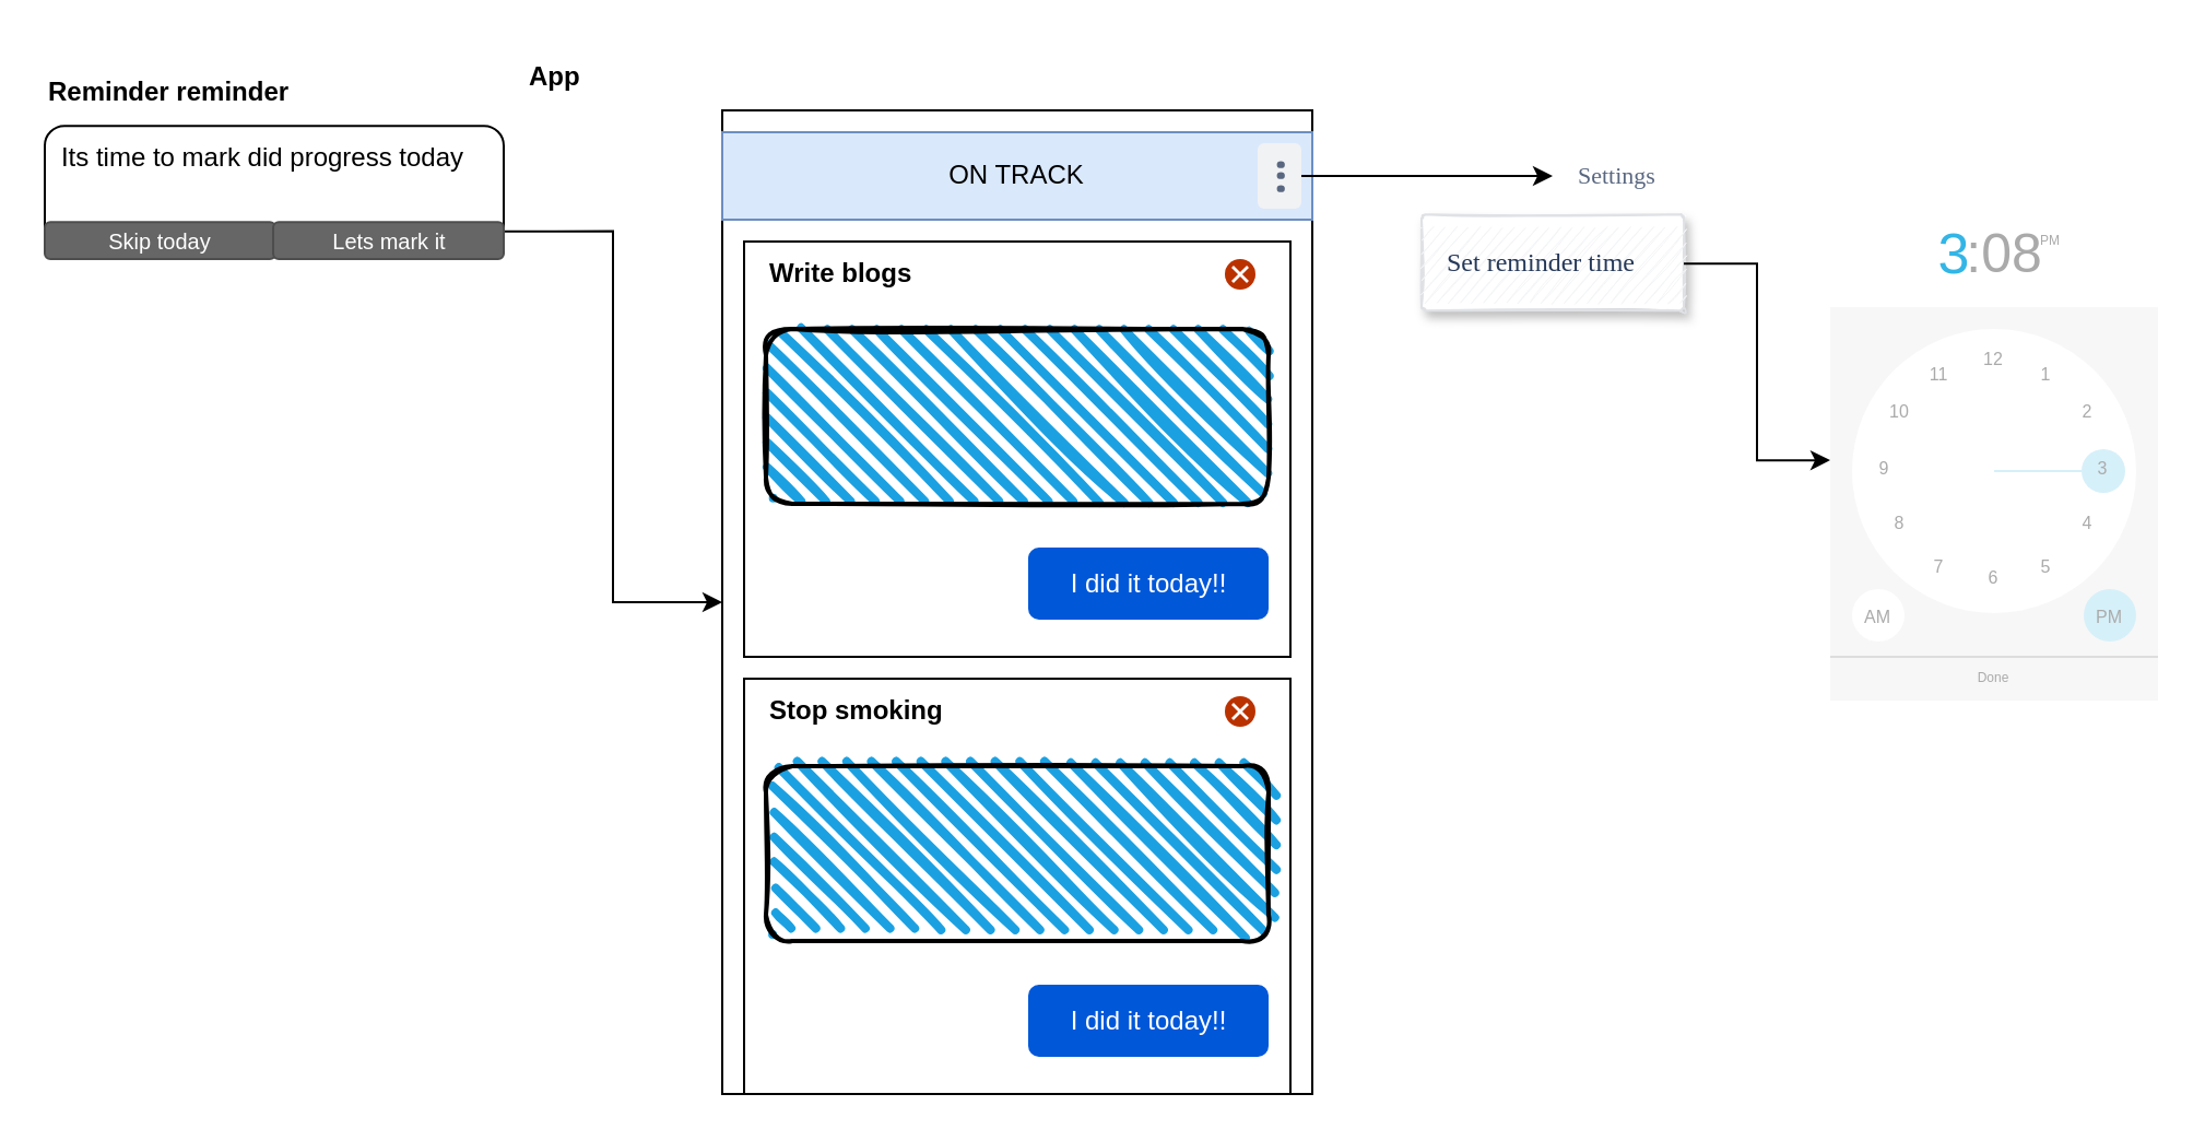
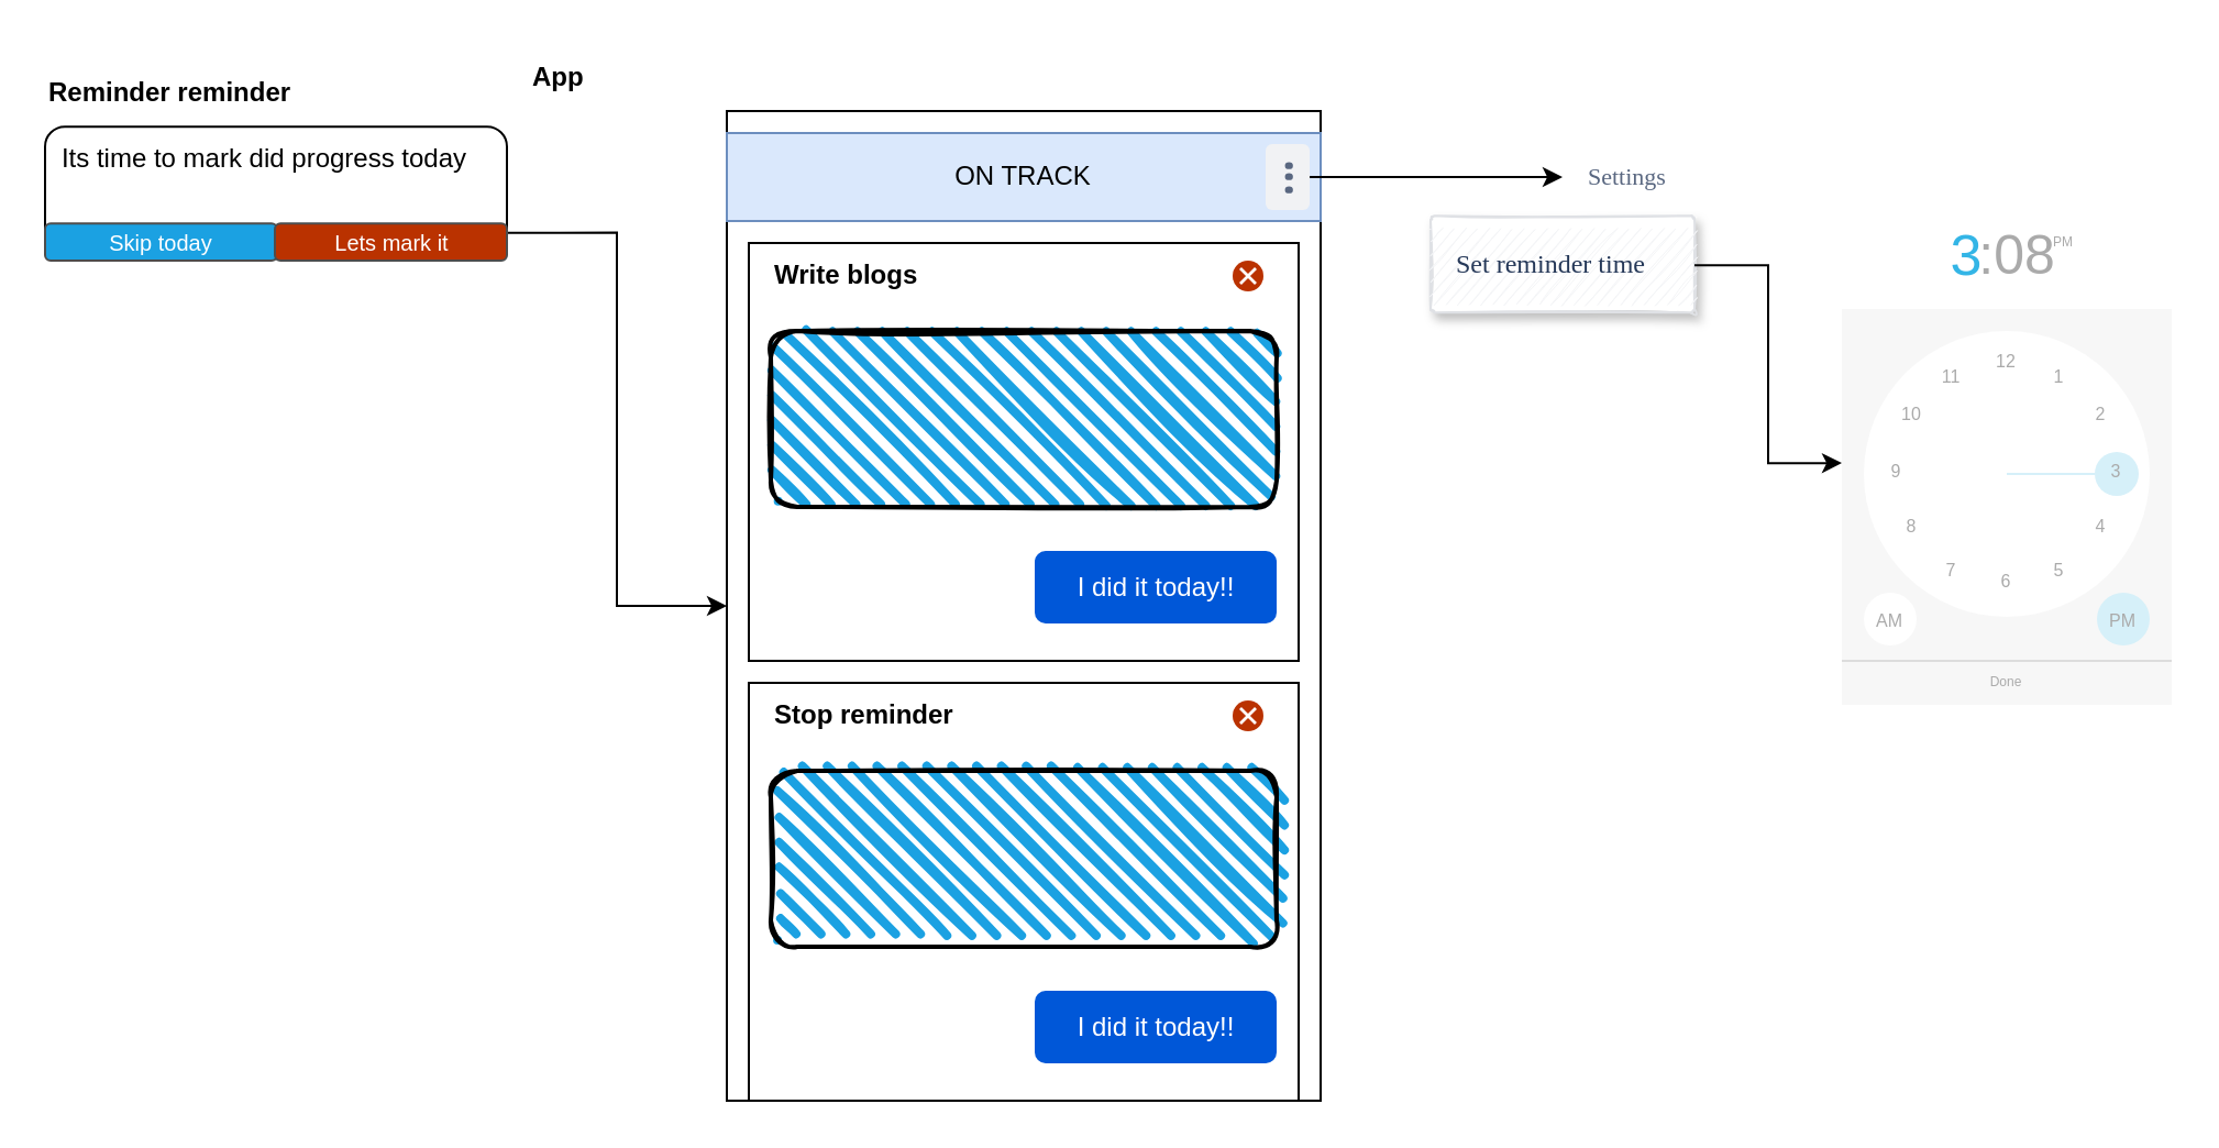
  <mxCell id="0" />
  <mxCell id="1" parent="0" />
  <mxCell id="2" value="" style="rounded=0;whiteSpace=wrap;html=1;" vertex="1" parent="1"><mxGeometry x="330" y="50" width="270" height="450" as="geometry" /></mxCell>
  <mxCell id="3" value="" style="rounded=0;whiteSpace=wrap;html=1;" vertex="1" parent="1"><mxGeometry x="340" y="110" width="250" height="190" as="geometry" /></mxCell>
  <mxCell id="4" value="ON TRACK" style="text;html=1;strokeColor=#6c8ebf;fillColor=#dae8fc;align=center;verticalAlign=middle;whiteSpace=wrap;rounded=0;" vertex="1" parent="1"><mxGeometry x="330" y="60" width="270" height="40" as="geometry" /></mxCell>
  <mxCell id="5" value="Write blogs" style="text;html=1;strokeColor=none;fillColor=none;align=left;verticalAlign=middle;whiteSpace=wrap;rounded=0;fontStyle=1" vertex="1" parent="1"><mxGeometry x="350" y="110" width="110" height="30" as="geometry" /></mxCell>
  <mxCell id="6" value="" style="rounded=1;whiteSpace=wrap;html=1;strokeWidth=2;fillWeight=4;hachureGap=8;hachureAngle=45;fillColor=#1ba1e2;sketch=1;" vertex="1" parent="1"><mxGeometry x="350" y="150" width="230" height="80" as="geometry" /></mxCell>
  <mxCell id="7" value="" style="html=1;shadow=0;dashed=0;shape=mxgraph.atlassian.close;fillColor=#BA3200;strokeColor=none;html=1;sketch=0;" vertex="1" parent="1"><mxGeometry x="560" y="118" width="14" height="14" as="geometry" /></mxCell>
  <mxCell id="8" value="I did it today!!" style="rounded=1;fillColor=#0057D8;strokeColor=none;html=1;fontColor=#ffffff;align=center;verticalAlign=middle;fontStyle=0;fontSize=12;sketch=0;" vertex="1" parent="1"><mxGeometry x="470" y="250" width="110" height="33" as="geometry" /></mxCell>
  <mxCell id="9" value="" style="rounded=0;whiteSpace=wrap;html=1;" vertex="1" parent="1"><mxGeometry x="340" y="310" width="250" height="190" as="geometry" /></mxCell>
- <mxCell id="10" value="Stop smoking" style="text;html=1;strokeColor=none;fillColor=none;align=left;verticalAlign=middle;whiteSpace=wrap;rounded=0;fontStyle=1" vertex="1" parent="1"><mxGeometry x="350" y="310" width="110" height="30" as="geometry" /></mxCell>
+ <mxCell id="10" value="Stop reminder" style="text;html=1;strokeColor=none;fillColor=none;align=left;verticalAlign=middle;whiteSpace=wrap;rounded=0;fontStyle=1" vertex="1" parent="1"><mxGeometry x="350" y="310" width="110" height="30" as="geometry" /></mxCell>
  <mxCell id="11" value="" style="rounded=1;whiteSpace=wrap;html=1;strokeWidth=2;fillWeight=4;hachureGap=8;hachureAngle=45;fillColor=#1ba1e2;sketch=1;" vertex="1" parent="1"><mxGeometry x="350" y="350" width="230" height="80" as="geometry" /></mxCell>
  <mxCell id="12" value="" style="html=1;shadow=0;dashed=0;shape=mxgraph.atlassian.close;fillColor=#BA3200;strokeColor=none;html=1;sketch=0;" vertex="1" parent="1"><mxGeometry x="560" y="318" width="14" height="14" as="geometry" /></mxCell>
  <mxCell id="13" value="I did it today!!" style="rounded=1;fillColor=#0057D8;strokeColor=none;html=1;fontColor=#ffffff;align=center;verticalAlign=middle;fontStyle=0;fontSize=12;sketch=0;" vertex="1" parent="1"><mxGeometry x="470" y="450" width="110" height="33" as="geometry" /></mxCell>
  <mxCell id="14" value="&lt;b&gt;App&lt;/b&gt;" style="text;html=1;strokeColor=none;fillColor=none;align=left;verticalAlign=middle;whiteSpace=wrap;rounded=0;" vertex="1" parent="1"><mxGeometry x="240" y="20" width="60" height="30" as="geometry" /></mxCell>
  <mxCell id="15" style="edgeStyle=orthogonalEdgeStyle;rounded=0;orthogonalLoop=1;jettySize=auto;html=1;exitX=0.5;exitY=0;exitDx=0;exitDy=0;entryX=0;entryY=0.5;entryDx=0;entryDy=0;" edge="1" parent="1" source="16" target="20"><mxGeometry relative="1" as="geometry" /></mxCell>
  <mxCell id="16" value="" style="rounded=1;fillColor=#F1F2F4;align=center;strokeColor=none;html=1;fontColor=#596780;fontSize=12;rotation=90;" vertex="1" parent="1"><mxGeometry x="570" y="70" width="30" height="20" as="geometry" /></mxCell>
  <mxCell id="17" value="" style="shape=ellipse;fillColor=#596780;strokeColor=none;html=1;rotation=90;" vertex="1" parent="16"><mxGeometry x="14" y="3" width="3.214" height="3.636" as="geometry" /></mxCell>
  <mxCell id="18" value="" style="shape=ellipse;fillColor=#596780;strokeColor=none;html=1;rotation=90;" vertex="1" parent="16"><mxGeometry x="14" y="8" width="3.214" height="3.636" as="geometry" /></mxCell>
  <mxCell id="19" value="" style="shape=ellipse;fillColor=#596780;strokeColor=none;html=1;rotation=90;" vertex="1" parent="16"><mxGeometry x="14" y="14" width="3.214" height="3.636" as="geometry" /></mxCell>
  <mxCell id="20" value="Settings" style="rounded=1;fillColor=none;strokeColor=none;html=1;fontColor=#596780;align=left;fontSize=11;spacingLeft=10;fontSize=11;sketch=1;hachureGap=4;pointerEvents=0;fontFamily=Architects Daughter;fontSource=https%3A%2F%2Ffonts.googleapis.com%2Fcss%3Ffamily%3DArchitects%2BDaughter;" vertex="1" parent="1"><mxGeometry x="710" y="70" width="100" height="20" as="geometry" /></mxCell>
  <mxCell id="21" value="" style="rounded=1;fillColor=#ffffff;strokeColor=#DFE1E5;shadow=1;html=1;arcSize=4;sketch=1;hachureGap=4;pointerEvents=0;fontFamily=Architects Daughter;fontSource=https%3A%2F%2Ffonts.googleapis.com%2Fcss%3Ffamily%3DArchitects%2BDaughter;fontSize=20;" vertex="1" parent="1"><mxGeometry x="650" y="97.64" width="120" height="44" as="geometry" /></mxCell>
  <mxCell id="22" value="Set reminder time" style="rounded=0;fillColor=#F4F5F7;strokeColor=none;shadow=0;html=1;align=left;fontSize=12;spacingLeft=10;fontColor=#253858;resizeWidth=1;sketch=1;hachureGap=4;pointerEvents=0;fontFamily=Architects Daughter;fontSource=https%3A%2F%2Ffonts.googleapis.com%2Fcss%3Ffamily%3DArchitects%2BDaughter;" vertex="1" parent="21"><mxGeometry width="120.0" height="33" relative="1" as="geometry"><mxPoint y="6" as="offset" /></mxGeometry></mxCell>
  <mxCell id="23" style="edgeStyle=orthogonalEdgeStyle;rounded=0;orthogonalLoop=1;jettySize=auto;html=1;exitX=1;exitY=0.5;exitDx=0;exitDy=0;entryX=0;entryY=0.522;entryDx=0;entryDy=0;entryPerimeter=0;" edge="1" parent="21" source="22" target="24"><mxGeometry relative="1" as="geometry" /></mxCell>
  <mxCell id="24" value="" style="verticalLabelPosition=bottom;verticalAlign=top;html=1;shadow=0;dashed=0;strokeWidth=1;shape=mxgraph.android.time_picker;sketch=0;" vertex="1" parent="1"><mxGeometry x="837" y="90" width="150" height="230" as="geometry" /></mxCell>
  <mxCell id="25" style="edgeStyle=orthogonalEdgeStyle;rounded=0;orthogonalLoop=1;jettySize=auto;html=1;exitX=1;exitY=0.25;exitDx=0;exitDy=0;entryX=0;entryY=0.5;entryDx=0;entryDy=0;" edge="1" parent="1" source="29" target="2"><mxGeometry relative="1" as="geometry" /></mxCell>
  <mxCell id="26" value="" style="rounded=1;html=1;shadow=0;dashed=0;whiteSpace=wrap;fontSize=12;fillColor=default;align=center;strokeColor=default;fontColor=default;fontFamily=Helvetica;" vertex="1" parent="1"><mxGeometry x="20" y="57.12" width="210" height="60" as="geometry" /></mxCell>
  <mxCell id="27" value="Its time to mark did progress today" style="text;html=1;strokeColor=none;fillColor=none;align=center;verticalAlign=middle;whiteSpace=wrap;rounded=0;" vertex="1" parent="1"><mxGeometry x="20" y="57.12" width="200" height="30" as="geometry" /></mxCell>
- <mxCell id="28" value="Skip today" style="rounded=1;html=1;shadow=0;dashed=0;whiteSpace=wrap;fontSize=10;fillColor=#666666;align=center;strokeColor=#4D4D4D;fontColor=#ffffff;" vertex="1" parent="1"><mxGeometry x="20" y="101.12" width="105.5" height="16.88" as="geometry" /></mxCell>
- <mxCell id="29" value="Lets mark it" style="rounded=1;html=1;shadow=0;dashed=0;whiteSpace=wrap;fontSize=10;fillColor=#666666;align=center;strokeColor=#4D4D4D;fontColor=#ffffff;" vertex="1" parent="1"><mxGeometry x="124.5" y="101.12" width="105.5" height="16.88" as="geometry" /></mxCell>
+ <mxCell id="28" value="Skip today" style="rounded=1;html=1;shadow=0;dashed=0;whiteSpace=wrap;fontSize=10;fillColor=#1ba1e2;align=center;strokeColor=#4D4D4D;fontColor=#ffffff;" vertex="1" parent="1"><mxGeometry x="20" y="101.12" width="105.5" height="16.88" as="geometry" /></mxCell>
+ <mxCell id="29" value="Lets mark it" style="rounded=1;html=1;shadow=0;dashed=0;whiteSpace=wrap;fontSize=10;fillColor=#ba3200;align=center;strokeColor=#4D4D4D;fontColor=#ffffff;" vertex="1" parent="1"><mxGeometry x="124.5" y="101.12" width="105.5" height="16.88" as="geometry" /></mxCell>
  <mxCell id="30" value="&lt;b&gt;Reminder reminder&lt;/b&gt;" style="text;html=1;strokeColor=none;fillColor=none;align=left;verticalAlign=middle;whiteSpace=wrap;rounded=0;" vertex="1" parent="1"><mxGeometry x="20" y="27.12" width="150" height="30" as="geometry" /></mxCell>
